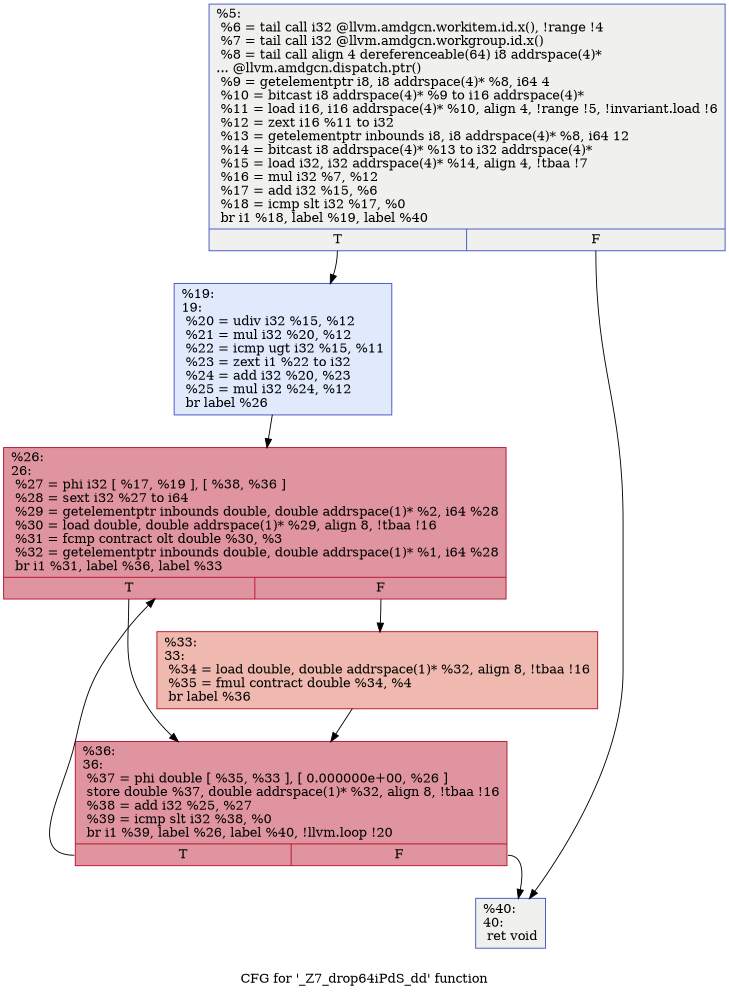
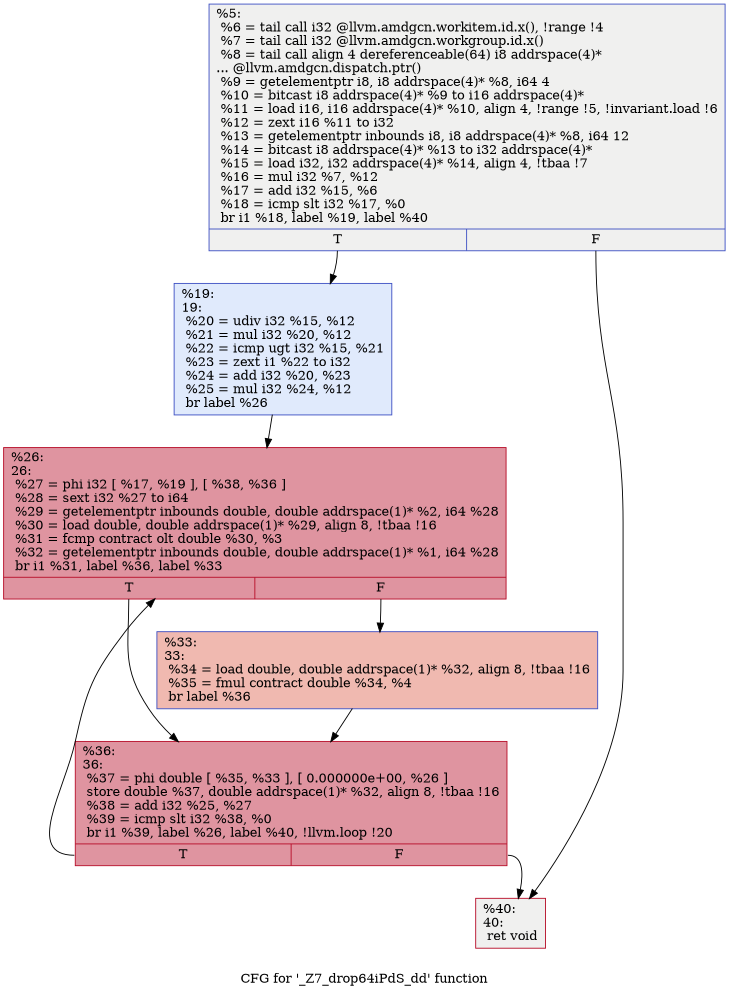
  digraph {
    label="CFG for '_Z7_drop64iPdS_dd' function"
    node [color="#3d50c3ff" fillcolor="#dedcdb70" shape=record style=filled]
    edge [tailport=s0]
    n1 [label="{%5:\l  %6 = tail call i32 @llvm.amdgcn.workitem.id.x(), !range !4\l  %7 = tail call i32 @llvm.amdgcn.workgroup.id.x()\l  %8 = tail call align 4 dereferenceable(64) i8 addrspace(4)*\l... @llvm.amdgcn.dispatch.ptr()\l  %9 = getelementptr i8, i8 addrspace(4)* %8, i64 4\l  %10 = bitcast i8 addrspace(4)* %9 to i16 addrspace(4)*\l  %11 = load i16, i16 addrspace(4)* %10, align 4, !range !5, !invariant.load !6\l  %12 = zext i16 %11 to i32\l  %13 = getelementptr inbounds i8, i8 addrspace(4)* %8, i64 12\l  %14 = bitcast i8 addrspace(4)* %13 to i32 addrspace(4)*\l  %15 = load i32, i32 addrspace(4)* %14, align 4, !tbaa !7\l  %16 = mul i32 %7, %12\l  %17 = add i32 %15, %6\l  %18 = icmp slt i32 %17, %0\l  br i1 %18, label %19, label %40\l|{<s0>T|<s1>F}}"]
-   n2 [fillcolor="#b9d0f970" label="{%19:\l19:                                               \l  %20 = udiv i32 %15, %12\l  %21 = mul i32 %20, %12\l  %22 = icmp ugt i32 %15, %11\l  %23 = zext i1 %22 to i32\l  %24 = add i32 %20, %23\l  %25 = mul i32 %24, %12\l  br label %26\l}"]
-   n3 [label="{%40:\l40:                                               \l  ret void\l}"]
+   n2 [fillcolor="#b9d0f970" label="{%19:\l19:                                               \l  %20 = udiv i32 %15, %12\l  %21 = mul i32 %20, %12\l  %22 = icmp ugt i32 %15, %21\l  %23 = zext i1 %22 to i32\l  %24 = add i32 %20, %23\l  %25 = mul i32 %24, %12\l  br label %26\l}"]
+   n3 [color="#b70d28ff" label="{%40:\l40:                                               \l  ret void\l}"]
    n4 [color="#b70d28ff" fillcolor="#b70d2870" label="{%26:\l26:                                               \l  %27 = phi i32 [ %17, %19 ], [ %38, %36 ]\l  %28 = sext i32 %27 to i64\l  %29 = getelementptr inbounds double, double addrspace(1)* %2, i64 %28\l  %30 = load double, double addrspace(1)* %29, align 8, !tbaa !16\l  %31 = fcmp contract olt double %30, %3\l  %32 = getelementptr inbounds double, double addrspace(1)* %1, i64 %28\l  br i1 %31, label %36, label %33\l|{<s0>T|<s1>F}}"]
    n5 [color="#b70d28ff" fillcolor="#b70d2870" label="{%36:\l36:                                               \l  %37 = phi double [ %35, %33 ], [ 0.000000e+00, %26 ]\l  store double %37, double addrspace(1)* %32, align 8, !tbaa !16\l  %38 = add i32 %25, %27\l  %39 = icmp slt i32 %38, %0\l  br i1 %39, label %26, label %40, !llvm.loop !20\l|{<s0>T|<s1>F}}"]
-   n6 [color="#b70d28ff" fillcolor="#de614d70" label="{%33:\l33:                                               \l  %34 = load double, double addrspace(1)* %32, align 8, !tbaa !16\l  %35 = fmul contract double %34, %4\l  br label %36\l}"]
+   n6 [fillcolor="#de614d70" label="{%33:\l33:                                               \l  %34 = load double, double addrspace(1)* %32, align 8, !tbaa !16\l  %35 = fmul contract double %34, %4\l  br label %36\l}"]
    n1 -> n2
    n1 -> n3 [tailport=s1]
    n2 -> n4
    n4 -> n5
    n4 -> n6 [tailport=s1]
    n5 -> n3 [tailport=s1]
    n5 -> n4
    n6 -> n5
  }
